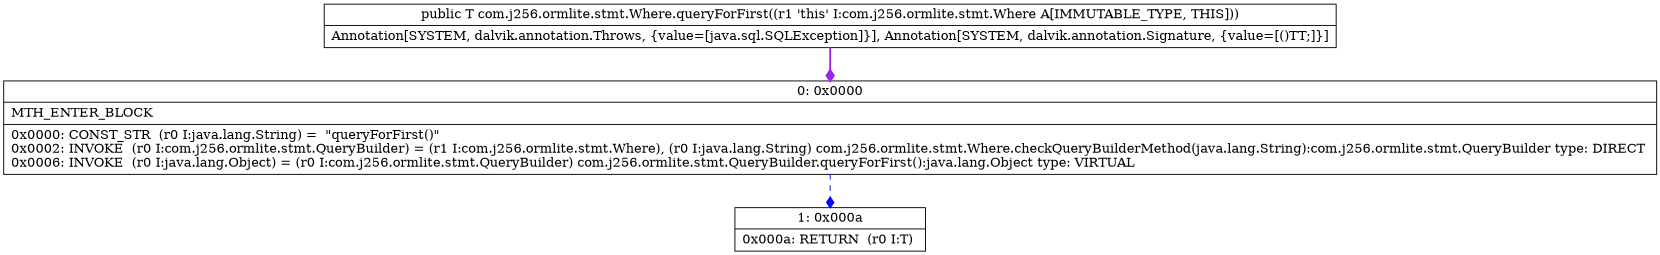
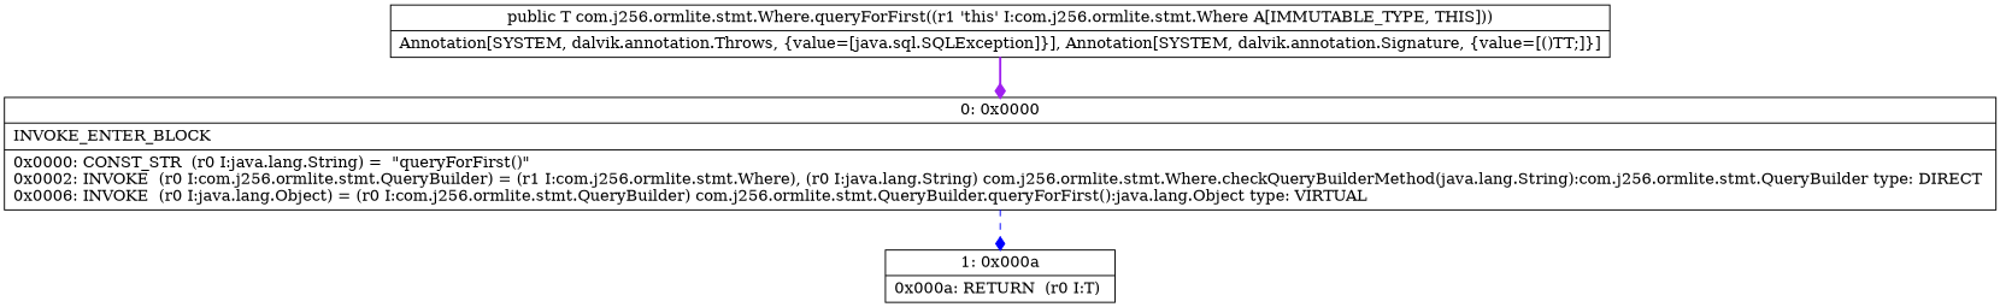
  digraph {
    node [shape=record]
    edge [arrowhead=diamond]
-   n1 [label="{0\:\ 0x0000|MTH_ENTER_BLOCK\l|0x0000: CONST_STR  (r0 I:java.lang.String) =  \"queryForFirst()\" \l0x0002: INVOKE  (r0 I:com.j256.ormlite.stmt.QueryBuilder) = (r1 I:com.j256.ormlite.stmt.Where), (r0 I:java.lang.String) com.j256.ormlite.stmt.Where.checkQueryBuilderMethod(java.lang.String):com.j256.ormlite.stmt.QueryBuilder type: DIRECT \l0x0006: INVOKE  (r0 I:java.lang.Object) = (r0 I:com.j256.ormlite.stmt.QueryBuilder) com.j256.ormlite.stmt.QueryBuilder.queryForFirst():java.lang.Object type: VIRTUAL \l}"]
+   n1 [label="{0\:\ 0x0000|INVOKE_ENTER_BLOCK\l|0x0000: CONST_STR  (r0 I:java.lang.String) =  \"queryForFirst()\" \l0x0002: INVOKE  (r0 I:com.j256.ormlite.stmt.QueryBuilder) = (r1 I:com.j256.ormlite.stmt.Where), (r0 I:java.lang.String) com.j256.ormlite.stmt.Where.checkQueryBuilderMethod(java.lang.String):com.j256.ormlite.stmt.QueryBuilder type: DIRECT \l0x0006: INVOKE  (r0 I:java.lang.Object) = (r0 I:com.j256.ormlite.stmt.QueryBuilder) com.j256.ormlite.stmt.QueryBuilder.queryForFirst():java.lang.Object type: VIRTUAL \l}"]
    n2 [label="{1\:\ 0x000a|0x000a: RETURN  (r0 I:T) \l}"]
    n3 [label="{public T com.j256.ormlite.stmt.Where.queryForFirst((r1 'this' I:com.j256.ormlite.stmt.Where A[IMMUTABLE_TYPE, THIS]))  | Annotation[SYSTEM, dalvik.annotation.Throws, \{value=[java.sql.SQLException]\}], Annotation[SYSTEM, dalvik.annotation.Signature, \{value=[()TT;]\}]\l}"]
    n1 -> n2 [color=blue style=dashed]
    n3 -> n1 [color=purple style=bold]
  }
